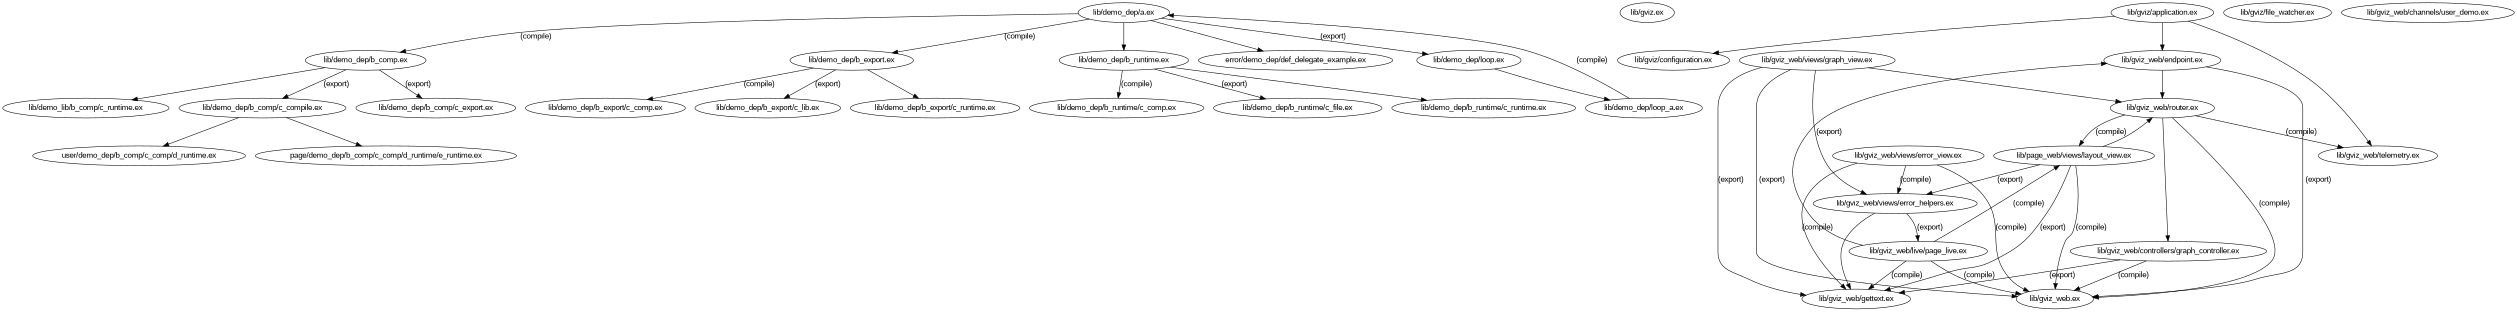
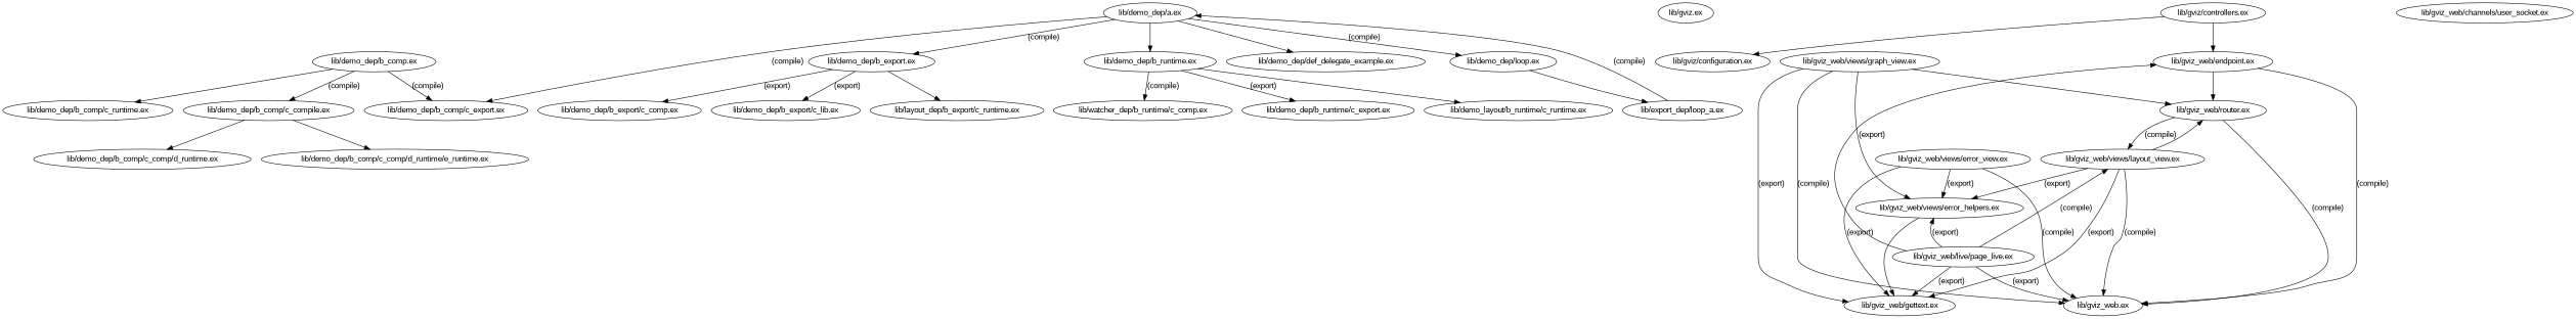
  digraph {
    fontname="Liberation Sans"
    node [fontname="Liberation Sans"]
    edge [fontname="Liberation Sans"]
    "lib/demo_dep/a.ex"
    "lib/demo_dep/b_comp.ex"
    "lib/demo_dep/b_export.ex"
    "lib/demo_dep/b_runtime.ex"
-   "lib/demo_dep/def_delegate_example.ex" [label="error/demo_dep/def_delegate_example.ex"]
+   "lib/demo_dep/def_delegate_example.ex"
    "lib/demo_dep/loop.ex"
    "lib/demo_dep/b_comp/c_compile.ex"
    "lib/demo_dep/b_comp/c_export.ex"
-   "lib/demo_dep/b_comp/c_runtime.ex" [label="lib/demo_lib/b_comp/c_runtime.ex"]
+   "lib/demo_dep/b_comp/c_runtime.ex"
    "lib/demo_dep/b_export/c_comp.ex"
    n11 [label="lib/demo_dep/b_export/c_lib.ex"]
-   "lib/demo_dep/b_export/c_runtime.ex"
-   "lib/demo_dep/b_runtime/c_comp.ex"
-   "lib/demo_dep/b_runtime/c_export.ex" [label="lib/demo_dep/b_runtime/c_file.ex"]
-   "lib/demo_dep/b_runtime/c_runtime.ex"
-   "lib/demo_dep/loop_a.ex"
-   "lib/demo_dep/b_comp/c_comp/d_runtime.ex" [label="user/demo_dep/b_comp/c_comp/d_runtime.ex"]
-   "lib/demo_dep/b_comp/c_comp/d_runtime/e_runtime.ex" [label="page/demo_dep/b_comp/c_comp/d_runtime/e_runtime.ex"]
+   "lib/demo_dep/b_export/c_runtime.ex" [label="lib/layout_dep/b_export/c_runtime.ex"]
+   "lib/demo_dep/b_runtime/c_comp.ex" [label="lib/watcher_dep/b_runtime/c_comp.ex"]
+   "lib/demo_dep/b_runtime/c_export.ex"
+   "lib/demo_dep/b_runtime/c_runtime.ex" [label="lib/demo_layout/b_runtime/c_runtime.ex"]
+   "lib/demo_dep/loop_a.ex" [label="lib/export_dep/loop_a.ex"]
+   "lib/demo_dep/b_comp/c_comp/d_runtime.ex"
+   "lib/demo_dep/b_comp/c_comp/d_runtime/e_runtime.ex"
    "lib/gviz.ex"
-   "lib/gviz/application.ex"
+   "lib/gviz/application.ex" [label="lib/gviz/controllers.ex"]
    "lib/gviz/configuration.ex"
    "lib/gviz_web/endpoint.ex"
-   "lib/gviz_web/telemetry.ex"
    "lib/gviz_web.ex"
    "lib/gviz_web/router.ex"
-   "lib/gviz_web/controllers/graph_controller.ex"
-   "lib/gviz_web/views/layout_view.ex" [label="lib/page_web/views/layout_view.ex"]
+   "lib/gviz_web/views/layout_view.ex"
    "lib/gviz_web/gettext.ex"
    "lib/gviz_web/views/error_helpers.ex"
-   "lib/gviz/file_watcher.ex"
-   "lib/gviz_web/channels/user_socket.ex" [label="lib/gviz_web/channels/user_demo.ex"]
+   "lib/gviz_web/channels/user_socket.ex"
    "lib/gviz_web/live/page_live.ex"
    "lib/gviz_web/views/error_view.ex"
    "lib/gviz_web/views/graph_view.ex"
-   "lib/demo_dep/a.ex" -> "lib/demo_dep/b_comp.ex" [label="(compile)"]
+   "lib/demo_dep/a.ex" -> "lib/demo_dep/b_comp/c_export.ex" [label="(compile)"]
    "lib/demo_dep/a.ex" -> "lib/demo_dep/b_export.ex" [label="(compile)"]
    "lib/demo_dep/a.ex" -> "lib/demo_dep/b_runtime.ex"
    "lib/demo_dep/a.ex" -> "lib/demo_dep/def_delegate_example.ex"
-   "lib/demo_dep/a.ex" -> "lib/demo_dep/loop.ex" [label="(export)"]
-   "lib/demo_dep/b_comp.ex" -> "lib/demo_dep/b_comp/c_compile.ex" [label="(export)"]
-   "lib/demo_dep/b_comp.ex" -> "lib/demo_dep/b_comp/c_export.ex" [label="(export)"]
+   "lib/demo_dep/a.ex" -> "lib/demo_dep/loop.ex" [label="(compile)"]
+   "lib/demo_dep/b_comp.ex" -> "lib/demo_dep/b_comp/c_compile.ex" [label="(compile)"]
+   "lib/demo_dep/b_comp.ex" -> "lib/demo_dep/b_comp/c_export.ex" [label="(compile)"]
    "lib/demo_dep/b_comp.ex" -> "lib/demo_dep/b_comp/c_runtime.ex"
-   "lib/demo_dep/b_export.ex" -> "lib/demo_dep/b_export/c_comp.ex" [label="(compile)"]
+   "lib/demo_dep/b_export.ex" -> "lib/demo_dep/b_export/c_comp.ex" [label="(export)"]
    "lib/demo_dep/b_export.ex" -> n11 [label="(export)"]
    "lib/demo_dep/b_export.ex" -> "lib/demo_dep/b_export/c_runtime.ex"
    "lib/demo_dep/b_runtime.ex" -> "lib/demo_dep/b_runtime/c_comp.ex" [label="(compile)"]
    "lib/demo_dep/b_runtime.ex" -> "lib/demo_dep/b_runtime/c_export.ex" [label="(export)"]
    "lib/demo_dep/b_runtime.ex" -> "lib/demo_dep/b_runtime/c_runtime.ex"
    "lib/demo_dep/loop.ex" -> "lib/demo_dep/loop_a.ex"
    "lib/demo_dep/b_comp/c_compile.ex" -> "lib/demo_dep/b_comp/c_comp/d_runtime.ex"
    "lib/demo_dep/b_comp/c_compile.ex" -> "lib/demo_dep/b_comp/c_comp/d_runtime/e_runtime.ex"
    "lib/demo_dep/loop_a.ex" -> "lib/demo_dep/a.ex" [label="(compile)"]
    "lib/gviz/application.ex" -> "lib/gviz/configuration.ex"
    "lib/gviz/application.ex" -> "lib/gviz_web/endpoint.ex"
-   "lib/gviz/application.ex" -> "lib/gviz_web/telemetry.ex"
-   "lib/gviz_web/endpoint.ex" -> "lib/gviz_web.ex" [label="(export)"]
+   "lib/gviz_web/endpoint.ex" -> "lib/gviz_web.ex" [label="(compile)"]
    "lib/gviz_web/endpoint.ex" -> "lib/gviz_web/router.ex"
-   "lib/gviz_web/router.ex" -> "lib/gviz_web/telemetry.ex" [label="(compile)"]
    "lib/gviz_web/router.ex" -> "lib/gviz_web.ex" [label="(compile)"]
-   "lib/gviz_web/router.ex" -> "lib/gviz_web/controllers/graph_controller.ex"
    "lib/gviz_web/router.ex" -> "lib/gviz_web/views/layout_view.ex" [label="(compile)"]
-   "lib/gviz_web/controllers/graph_controller.ex" -> "lib/gviz_web.ex" [label="(compile)"]
-   "lib/gviz_web/controllers/graph_controller.ex" -> "lib/gviz_web/gettext.ex" [label="(export)"]
    "lib/gviz_web/views/layout_view.ex" -> "lib/gviz_web.ex" [label="(compile)"]
    "lib/gviz_web/views/layout_view.ex" -> "lib/gviz_web/router.ex"
    "lib/gviz_web/views/layout_view.ex" -> "lib/gviz_web/gettext.ex" [label="(export)"]
    "lib/gviz_web/views/layout_view.ex" -> "lib/gviz_web/views/error_helpers.ex" [label="(export)"]
    "lib/gviz_web/views/error_helpers.ex" -> "lib/gviz_web/gettext.ex"
    "lib/gviz_web/live/page_live.ex" -> "lib/gviz_web/endpoint.ex"
-   "lib/gviz_web/live/page_live.ex" -> "lib/gviz_web.ex" [label="(compile)"]
+   "lib/gviz_web/live/page_live.ex" -> "lib/gviz_web.ex" [label="(export)"]
    "lib/gviz_web/live/page_live.ex" -> "lib/gviz_web/views/layout_view.ex" [label="(compile)"]
-   "lib/gviz_web/live/page_live.ex" -> "lib/gviz_web/gettext.ex" [label="(compile)"]
-   "lib/gviz_web/views/error_helpers.ex" -> "lib/gviz_web/live/page_live.ex" [label="(export)"]
+   "lib/gviz_web/live/page_live.ex" -> "lib/gviz_web/gettext.ex" [label="(export)"]
+   "lib/gviz_web/live/page_live.ex" -> "lib/gviz_web/views/error_helpers.ex" [label="(export)"]
    "lib/gviz_web/views/error_view.ex" -> "lib/gviz_web.ex" [label="(compile)"]
-   "lib/gviz_web/views/error_view.ex" -> "lib/gviz_web/gettext.ex" [label="(compile)"]
-   "lib/gviz_web/views/error_view.ex" -> "lib/gviz_web/views/error_helpers.ex" [label="(compile)"]
-   "lib/gviz_web/views/graph_view.ex" -> "lib/gviz_web.ex" [label="(export)"]
+   "lib/gviz_web/views/error_view.ex" -> "lib/gviz_web/gettext.ex" [label="(export)"]
+   "lib/gviz_web/views/error_view.ex" -> "lib/gviz_web/views/error_helpers.ex" [label="(export)"]
+   "lib/gviz_web/views/graph_view.ex" -> "lib/gviz_web.ex" [label="(compile)"]
    "lib/gviz_web/views/graph_view.ex" -> "lib/gviz_web/router.ex"
    "lib/gviz_web/views/graph_view.ex" -> "lib/gviz_web/gettext.ex" [label="(export)"]
    "lib/gviz_web/views/graph_view.ex" -> "lib/gviz_web/views/error_helpers.ex" [label="(export)"]
  }
